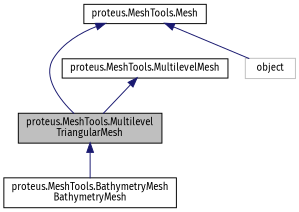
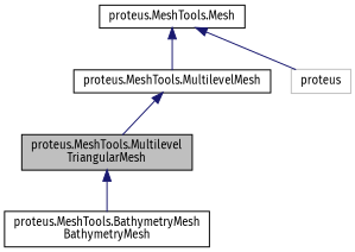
  digraph {
    fontname="Fira Sans"
    node [color=black fillcolor=white fontname="Fira Sans" fontsize=10 shape=record style=filled]
    edge [color=midnightblue dir=back fontname="Fira Sans" fontsize=10 labelfontname=Helvetica labelfontsize=10 style=solid]
    n1 [fillcolor=grey75 fontcolor=black height=0.2 label="proteus.MeshTools.Multilevel\lTriangularMesh" width=0.4]
    n2 [height=0.2 label="proteus.MeshTools.BathymetryMesh\lBathymetryMesh" width=0.4]
    n3 [height=0.2 label="proteus.MeshTools.MultilevelMesh" width=0.4]
    n4 [height=0.2 label="proteus.MeshTools.Mesh" width=0.4]
-   n5 [color=grey75 height=0.2 label=object width=0.4]
+   n5 [color=grey75 height=0.2 label=proteus width=0.4]
    n1 -> n2
    n3 -> n1
-   n4 -> n1
+   n4 -> n3
    n4 -> n5
  }
